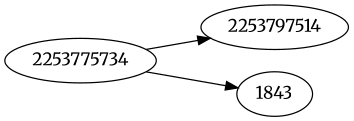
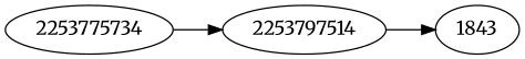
  strict digraph {
    fontname=Merriweather
    rankdir=LR
    node [fontname=Merriweather]
    edge [fontname=Merriweather]
    2253775734
    2253797514
    1843
    2253775734 -> 2253797514
-   2253775734 -> 1843
+   2253797514 -> 1843
  }
